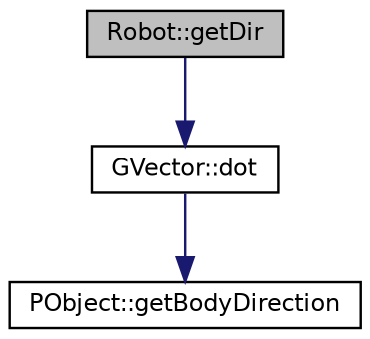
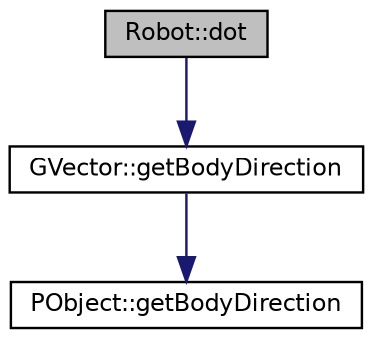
  digraph {
    rankdir=TB
    node [color=black fillcolor=white fontname=Helvetica fontsize=10 shape=record style=filled]
    edge [color=midnightblue fontname=Helvetica fontsize=10 labelfontname=Helvetica labelfontsize=10 style=solid]
-   n1 [fillcolor=grey75 fontcolor=black height=0.2 label="Robot::getDir" width=0.4]
-   n2 [height=0.2 label="GVector::dot" width=0.4]
+   n1 [fillcolor=grey75 fontcolor=black height=0.2 label="Robot::dot" width=0.4]
+   n2 [height=0.2 label="GVector::getBodyDirection" width=0.4]
    n3 [height=0.2 label="PObject::getBodyDirection" width=0.4]
    n1 -> n2
    n2 -> n3
  }
